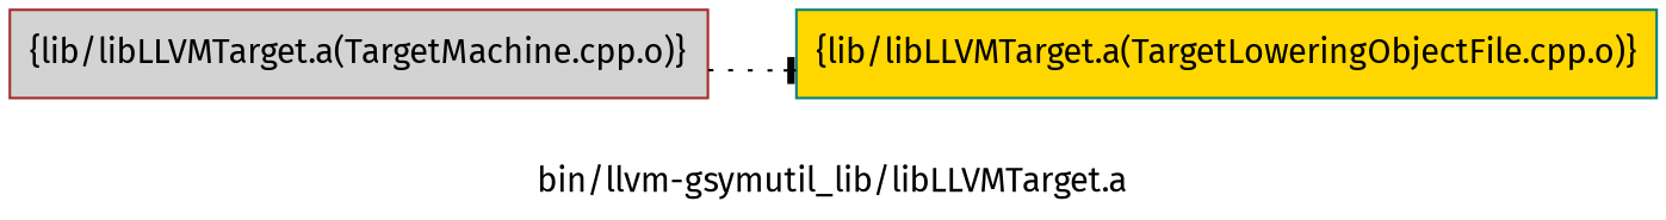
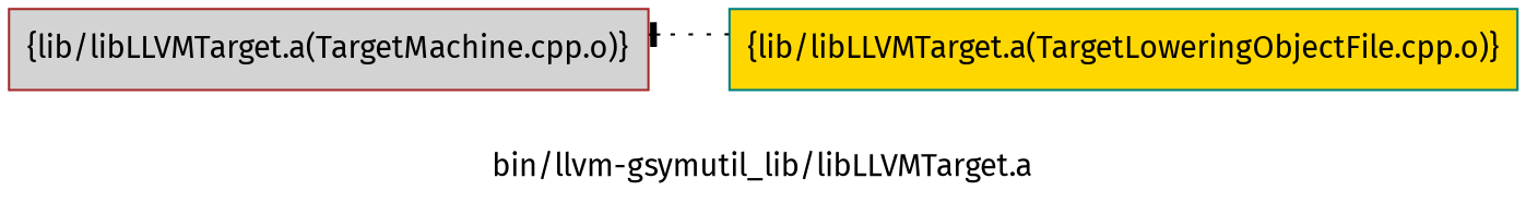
  digraph {
    label="bin/llvm-gsymutil_lib/libLLVMTarget.a"
    rankdir=LR
    fontname="Fira Sans"
    node [group=0 shape=box style=filled fontname="Fira Sans"]
    n1 [label="{lib/libLLVMTarget.a(TargetMachine.cpp.o)}" fillcolor=lightgrey color=brown]
    n2 [label="{lib/libLLVMTarget.a(TargetLoweringObjectFile.cpp.o)}" fillcolor=gold color=teal]
-   n1 -> n2 [style=dotted arrowhead=tee fontname="Fira Sans"]
+   n2 -> n1 [style=dotted arrowhead=tee fontname="Fira Sans"]
  }
